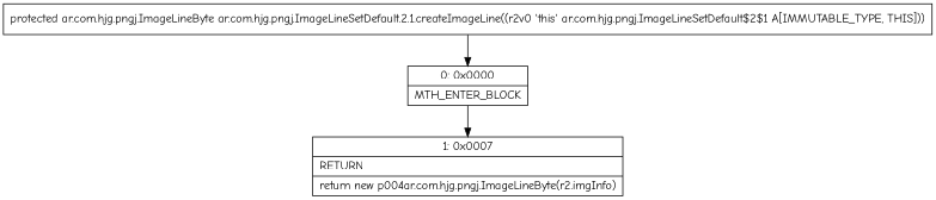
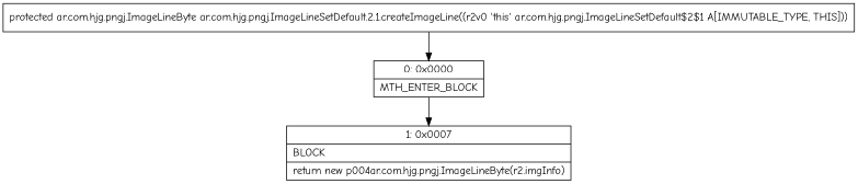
  digraph {
    fontname="Comic Neue"
    node [shape=record fontname="Comic Neue"]
    edge [fontname="Comic Neue"]
    n1 [label="{0\:\ 0x0000|MTH_ENTER_BLOCK\l}"]
-   n2 [label="{1\:\ 0x0007|RETURN\l|return new p004ar.com.hjg.pngj.ImageLineByte(r2.imgInfo)\l}"]
+   n2 [label="{1\:\ 0x0007|BLOCK\l|return new p004ar.com.hjg.pngj.ImageLineByte(r2.imgInfo)\l}"]
    n3 [label="{protected ar.com.hjg.pngj.ImageLineByte ar.com.hjg.pngj.ImageLineSetDefault.2.1.createImageLine((r2v0 'this' ar.com.hjg.pngj.ImageLineSetDefault$2$1 A[IMMUTABLE_TYPE, THIS])) }"]
    n1 -> n2
    n3 -> n1
  }
